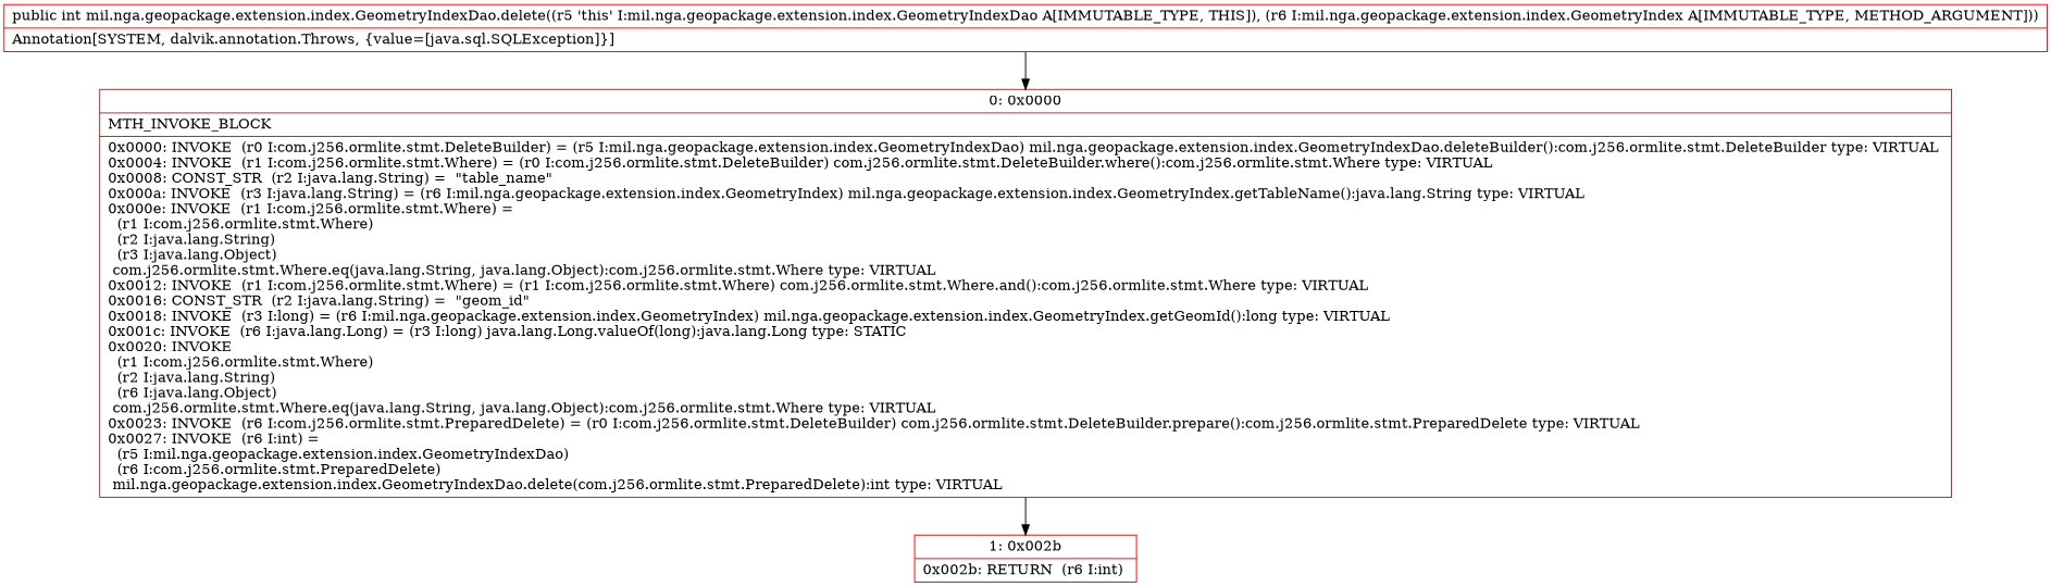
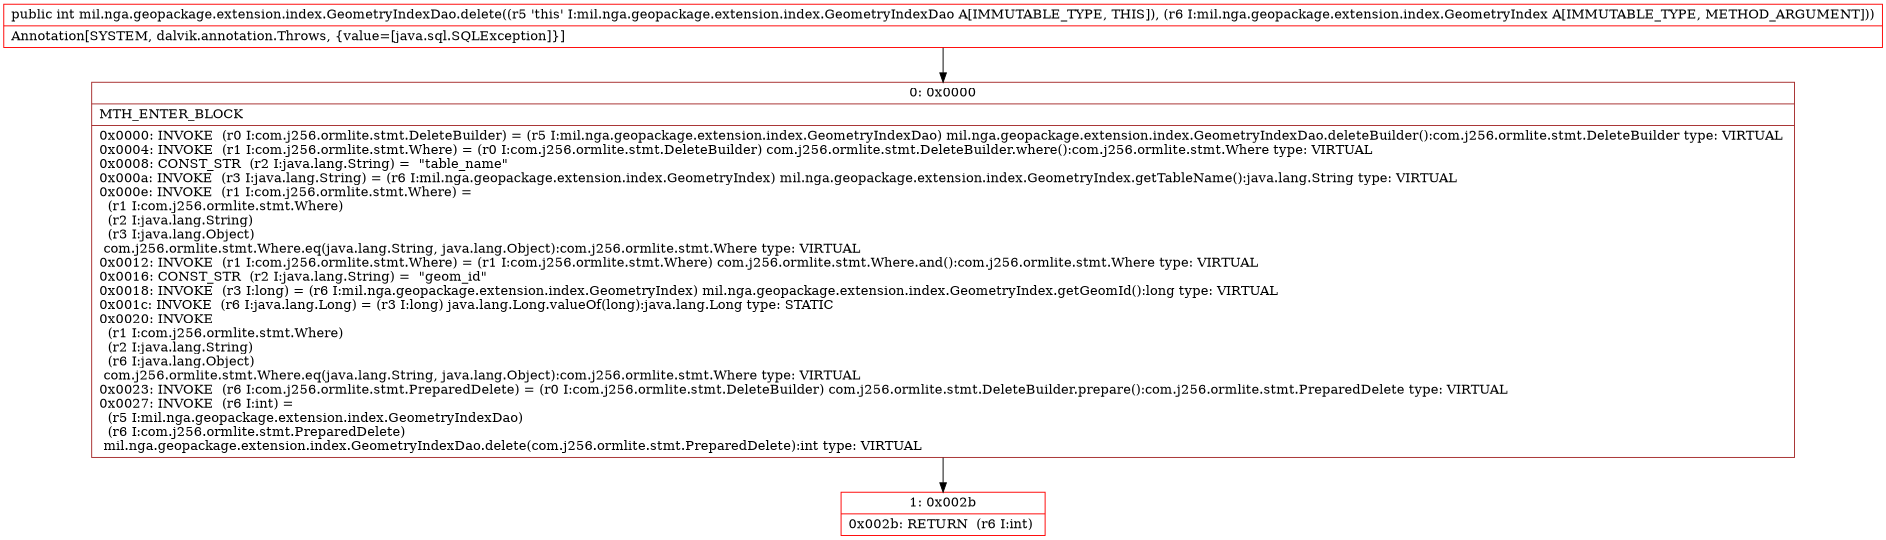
  digraph {
    node [shape=record color=red]
-   n1 [label="{0\:\ 0x0000|MTH_INVOKE_BLOCK\l|0x0000: INVOKE  (r0 I:com.j256.ormlite.stmt.DeleteBuilder) = (r5 I:mil.nga.geopackage.extension.index.GeometryIndexDao) mil.nga.geopackage.extension.index.GeometryIndexDao.deleteBuilder():com.j256.ormlite.stmt.DeleteBuilder type: VIRTUAL \l0x0004: INVOKE  (r1 I:com.j256.ormlite.stmt.Where) = (r0 I:com.j256.ormlite.stmt.DeleteBuilder) com.j256.ormlite.stmt.DeleteBuilder.where():com.j256.ormlite.stmt.Where type: VIRTUAL \l0x0008: CONST_STR  (r2 I:java.lang.String) =  \"table_name\" \l0x000a: INVOKE  (r3 I:java.lang.String) = (r6 I:mil.nga.geopackage.extension.index.GeometryIndex) mil.nga.geopackage.extension.index.GeometryIndex.getTableName():java.lang.String type: VIRTUAL \l0x000e: INVOKE  (r1 I:com.j256.ormlite.stmt.Where) = \l  (r1 I:com.j256.ormlite.stmt.Where)\l  (r2 I:java.lang.String)\l  (r3 I:java.lang.Object)\l com.j256.ormlite.stmt.Where.eq(java.lang.String, java.lang.Object):com.j256.ormlite.stmt.Where type: VIRTUAL \l0x0012: INVOKE  (r1 I:com.j256.ormlite.stmt.Where) = (r1 I:com.j256.ormlite.stmt.Where) com.j256.ormlite.stmt.Where.and():com.j256.ormlite.stmt.Where type: VIRTUAL \l0x0016: CONST_STR  (r2 I:java.lang.String) =  \"geom_id\" \l0x0018: INVOKE  (r3 I:long) = (r6 I:mil.nga.geopackage.extension.index.GeometryIndex) mil.nga.geopackage.extension.index.GeometryIndex.getGeomId():long type: VIRTUAL \l0x001c: INVOKE  (r6 I:java.lang.Long) = (r3 I:long) java.lang.Long.valueOf(long):java.lang.Long type: STATIC \l0x0020: INVOKE  \l  (r1 I:com.j256.ormlite.stmt.Where)\l  (r2 I:java.lang.String)\l  (r6 I:java.lang.Object)\l com.j256.ormlite.stmt.Where.eq(java.lang.String, java.lang.Object):com.j256.ormlite.stmt.Where type: VIRTUAL \l0x0023: INVOKE  (r6 I:com.j256.ormlite.stmt.PreparedDelete) = (r0 I:com.j256.ormlite.stmt.DeleteBuilder) com.j256.ormlite.stmt.DeleteBuilder.prepare():com.j256.ormlite.stmt.PreparedDelete type: VIRTUAL \l0x0027: INVOKE  (r6 I:int) = \l  (r5 I:mil.nga.geopackage.extension.index.GeometryIndexDao)\l  (r6 I:com.j256.ormlite.stmt.PreparedDelete)\l mil.nga.geopackage.extension.index.GeometryIndexDao.delete(com.j256.ormlite.stmt.PreparedDelete):int type: VIRTUAL \l}" color=brown]
+   n1 [label="{0\:\ 0x0000|MTH_ENTER_BLOCK\l|0x0000: INVOKE  (r0 I:com.j256.ormlite.stmt.DeleteBuilder) = (r5 I:mil.nga.geopackage.extension.index.GeometryIndexDao) mil.nga.geopackage.extension.index.GeometryIndexDao.deleteBuilder():com.j256.ormlite.stmt.DeleteBuilder type: VIRTUAL \l0x0004: INVOKE  (r1 I:com.j256.ormlite.stmt.Where) = (r0 I:com.j256.ormlite.stmt.DeleteBuilder) com.j256.ormlite.stmt.DeleteBuilder.where():com.j256.ormlite.stmt.Where type: VIRTUAL \l0x0008: CONST_STR  (r2 I:java.lang.String) =  \"table_name\" \l0x000a: INVOKE  (r3 I:java.lang.String) = (r6 I:mil.nga.geopackage.extension.index.GeometryIndex) mil.nga.geopackage.extension.index.GeometryIndex.getTableName():java.lang.String type: VIRTUAL \l0x000e: INVOKE  (r1 I:com.j256.ormlite.stmt.Where) = \l  (r1 I:com.j256.ormlite.stmt.Where)\l  (r2 I:java.lang.String)\l  (r3 I:java.lang.Object)\l com.j256.ormlite.stmt.Where.eq(java.lang.String, java.lang.Object):com.j256.ormlite.stmt.Where type: VIRTUAL \l0x0012: INVOKE  (r1 I:com.j256.ormlite.stmt.Where) = (r1 I:com.j256.ormlite.stmt.Where) com.j256.ormlite.stmt.Where.and():com.j256.ormlite.stmt.Where type: VIRTUAL \l0x0016: CONST_STR  (r2 I:java.lang.String) =  \"geom_id\" \l0x0018: INVOKE  (r3 I:long) = (r6 I:mil.nga.geopackage.extension.index.GeometryIndex) mil.nga.geopackage.extension.index.GeometryIndex.getGeomId():long type: VIRTUAL \l0x001c: INVOKE  (r6 I:java.lang.Long) = (r3 I:long) java.lang.Long.valueOf(long):java.lang.Long type: STATIC \l0x0020: INVOKE  \l  (r1 I:com.j256.ormlite.stmt.Where)\l  (r2 I:java.lang.String)\l  (r6 I:java.lang.Object)\l com.j256.ormlite.stmt.Where.eq(java.lang.String, java.lang.Object):com.j256.ormlite.stmt.Where type: VIRTUAL \l0x0023: INVOKE  (r6 I:com.j256.ormlite.stmt.PreparedDelete) = (r0 I:com.j256.ormlite.stmt.DeleteBuilder) com.j256.ormlite.stmt.DeleteBuilder.prepare():com.j256.ormlite.stmt.PreparedDelete type: VIRTUAL \l0x0027: INVOKE  (r6 I:int) = \l  (r5 I:mil.nga.geopackage.extension.index.GeometryIndexDao)\l  (r6 I:com.j256.ormlite.stmt.PreparedDelete)\l mil.nga.geopackage.extension.index.GeometryIndexDao.delete(com.j256.ormlite.stmt.PreparedDelete):int type: VIRTUAL \l}" color=brown]
    n2 [label="{1\:\ 0x002b|0x002b: RETURN  (r6 I:int) \l}"]
    n3 [label="{public int mil.nga.geopackage.extension.index.GeometryIndexDao.delete((r5 'this' I:mil.nga.geopackage.extension.index.GeometryIndexDao A[IMMUTABLE_TYPE, THIS]), (r6 I:mil.nga.geopackage.extension.index.GeometryIndex A[IMMUTABLE_TYPE, METHOD_ARGUMENT]))  | Annotation[SYSTEM, dalvik.annotation.Throws, \{value=[java.sql.SQLException]\}]\l}"]
    n1 -> n2
    n3 -> n1
  }
